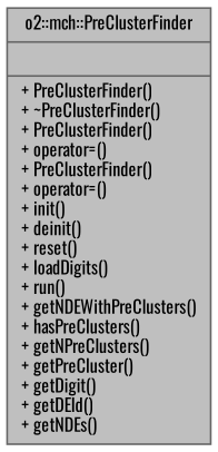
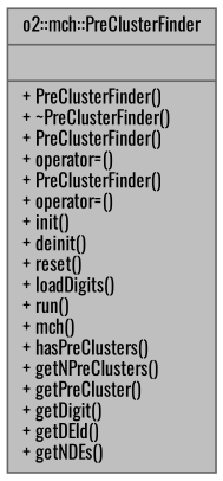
  digraph {
    fontname=Oswald
-   n1 [color=gray40 fillcolor=grey75 fontcolor=black fontname=Oswald fontsize=10 height=0.2 label="{o2::mch::PreClusterFinder\n||+ PreClusterFinder()\l+ ~PreClusterFinder()\l+ PreClusterFinder()\l+ operator=()\l+ PreClusterFinder()\l+ operator=()\l+ init()\l+ deinit()\l+ reset()\l+ loadDigits()\l+ run()\l+ getNDEWithPreClusters()\l+ hasPreClusters()\l+ getNPreClusters()\l+ getPreCluster()\l+ getDigit()\l+ getDEId()\l+ getNDEs()\l}" shape=record style=filled width=0.4]
+   n1 [color=gray40 fillcolor=grey75 fontcolor=black fontname=Oswald fontsize=10 height=0.2 label="{o2::mch::PreClusterFinder\n||+ PreClusterFinder()\l+ ~PreClusterFinder()\l+ PreClusterFinder()\l+ operator=()\l+ PreClusterFinder()\l+ operator=()\l+ init()\l+ deinit()\l+ reset()\l+ loadDigits()\l+ run()\l+ mch()\l+ hasPreClusters()\l+ getNPreClusters()\l+ getPreCluster()\l+ getDigit()\l+ getDEId()\l+ getNDEs()\l}" shape=record style=filled width=0.4]
  }
